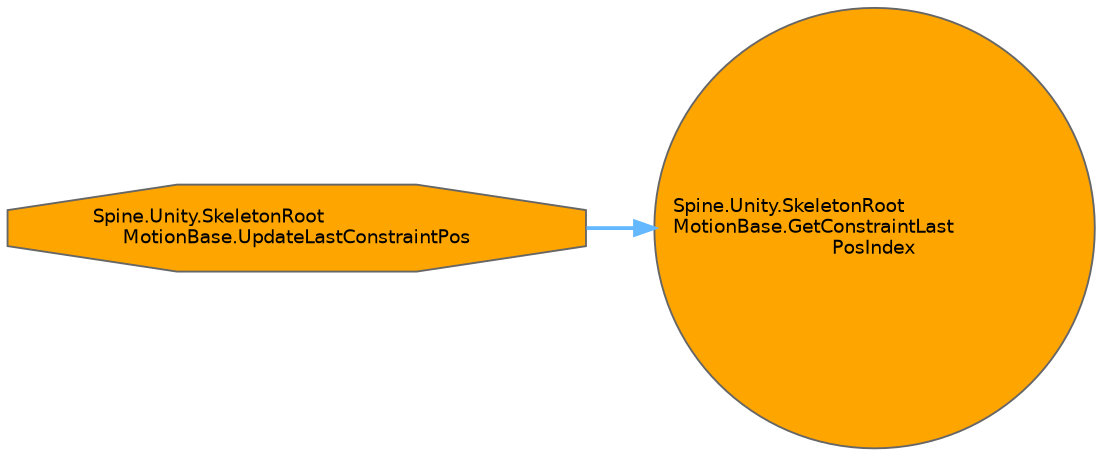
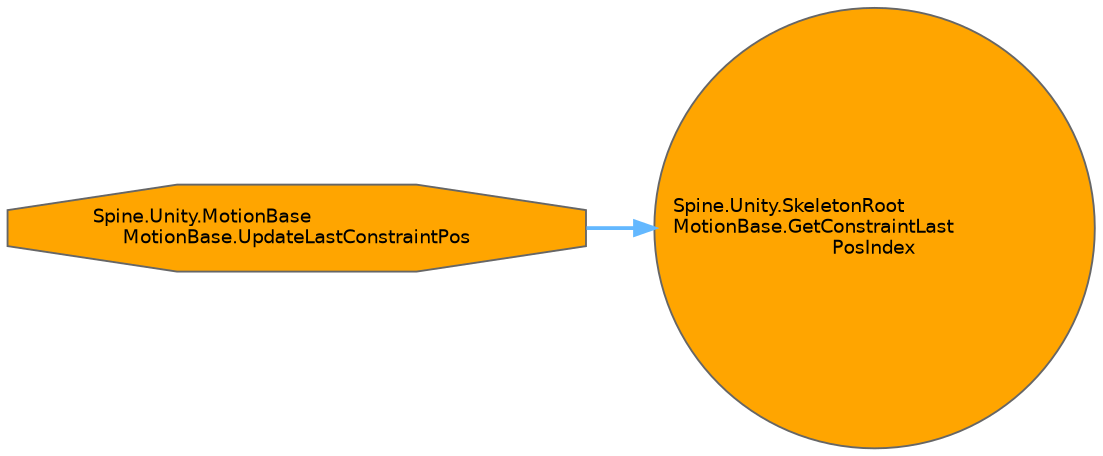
  digraph {
    rankdir=LR
    node [fillcolor=orange fontname=Helvetica fontsize=10 style=filled]
-   n1 [color=gray40 fontcolor=black height=0.2 label="Spine.Unity.SkeletonRoot\lMotionBase.UpdateLastConstraintPos" shape=octagon width=0.4]
+   n1 [color=gray40 fontcolor=black height=0.2 label="Spine.Unity.MotionBase\lMotionBase.UpdateLastConstraintPos" shape=octagon width=0.4]
    n2 [color=grey40 height=0.2 label="Spine.Unity.SkeletonRoot\lMotionBase.GetConstraintLast\lPosIndex" shape=circle width=0.4]
    n1 -> n2 [color=steelblue1 fontname=Helvetica fontsize=10 labelfontname=Helvetica labelfontsize=10 style=bold]
  }
